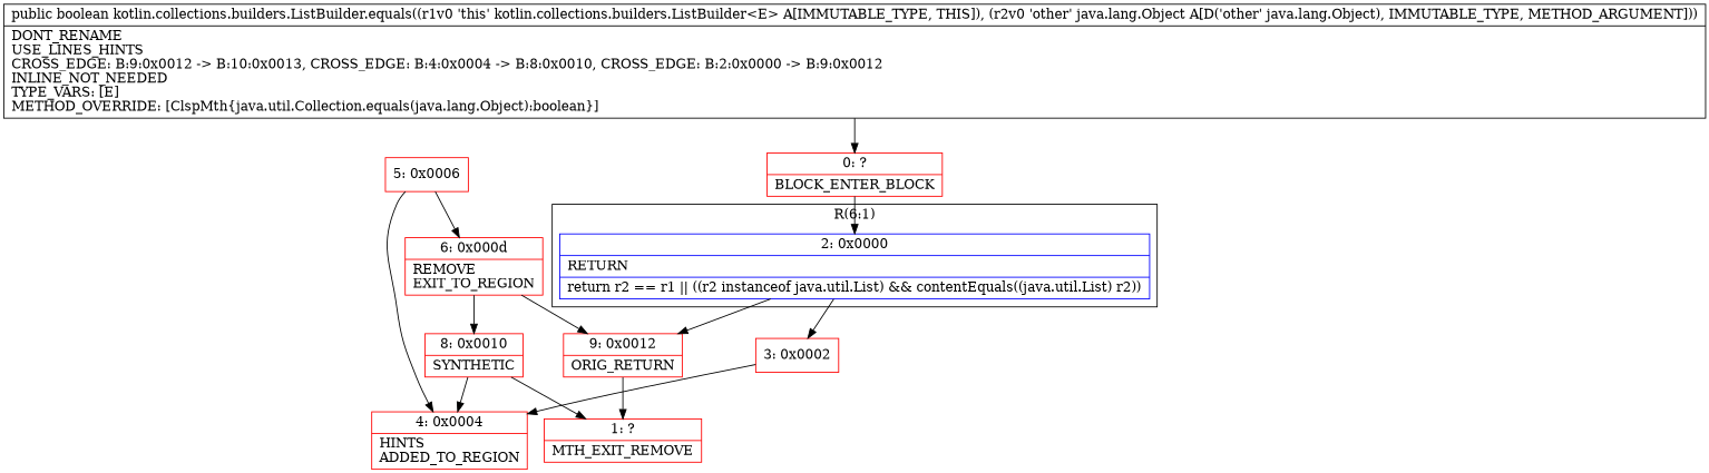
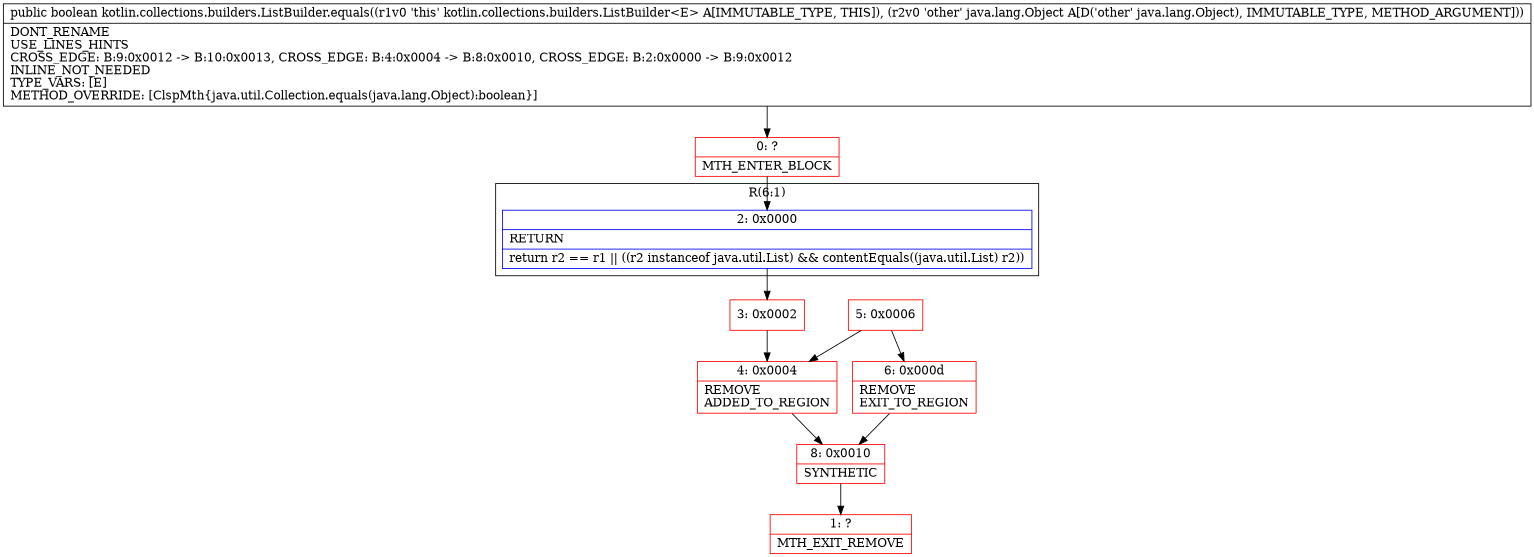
  digraph {
    node [color=red shape=record]
    n1 [color=blue label="{2\:\ 0x0000|RETURN\l|return r2 == r1 \|\| ((r2 instanceof java.util.List) && contentEquals((java.util.List) r2))\l}"]
    n2 [label="{3\:\ 0x0002}"]
-   n3 [label="{9\:\ 0x0012|ORIG_RETURN\l}"]
-   n4 [label="{4\:\ 0x0004|HINTS\lADDED_TO_REGION\l}"]
+   n4 [label="{4\:\ 0x0004|REMOVE\lADDED_TO_REGION\l}"]
    n5 [label="{1\:\ ?|MTH_EXIT_REMOVE\l}"]
-   n6 [label="{0\:\ ?|BLOCK_ENTER_BLOCK\l}"]
+   n6 [label="{0\:\ ?|MTH_ENTER_BLOCK\l}"]
    n7 [label="{8\:\ 0x0010|SYNTHETIC\l}"]
    n8 [label="{5\:\ 0x0006}"]
    n9 [label="{6\:\ 0x000d|REMOVE\lEXIT_TO_REGION\l}"]
    n10 [label="{public boolean kotlin.collections.builders.ListBuilder.equals((r1v0 'this' kotlin.collections.builders.ListBuilder\<E\> A[IMMUTABLE_TYPE, THIS]), (r2v0 'other' java.lang.Object A[D('other' java.lang.Object), IMMUTABLE_TYPE, METHOD_ARGUMENT]))  | DONT_RENAME\lUSE_LINES_HINTS\lCROSS_EDGE: B:9:0x0012 \-\> B:10:0x0013, CROSS_EDGE: B:4:0x0004 \-\> B:8:0x0010, CROSS_EDGE: B:2:0x0000 \-\> B:9:0x0012\lINLINE_NOT_NEEDED\lTYPE_VARS: [E]\lMETHOD_OVERRIDE: [ClspMth\{java.util.Collection.equals(java.lang.Object):boolean\}]\l}" color=""]
    subgraph cluster_1 {
      label="R(6:1)"
      n1
    }
    n1 -> n2
-   n1 -> n3
    n2 -> n4
-   n3 -> n5
-   n7 -> n4
+   n4 -> n7
    n6 -> n1
    n7 -> n5
    n8 -> n4
    n8 -> n9
-   n9 -> n3
    n9 -> n7
    n10 -> n6
  }
